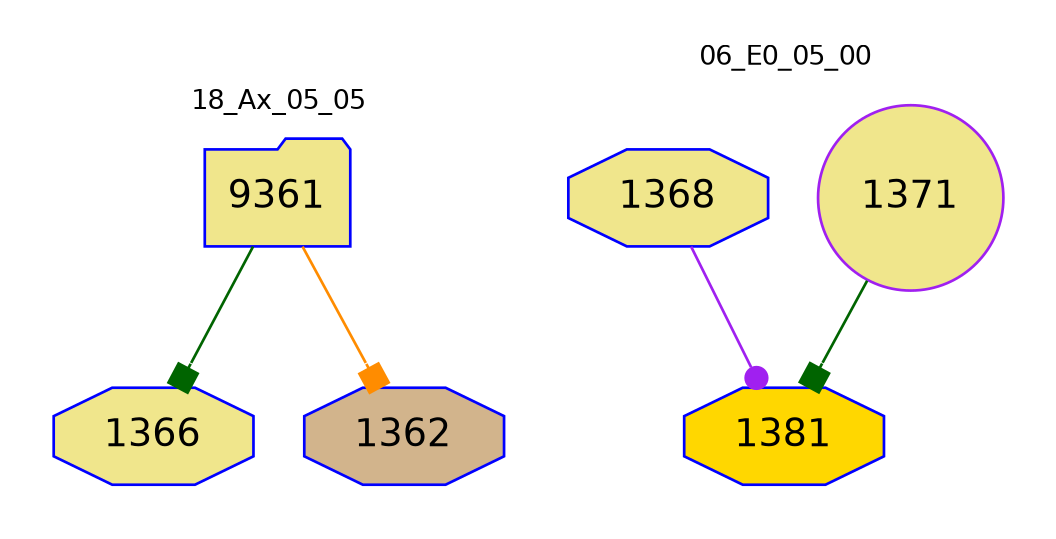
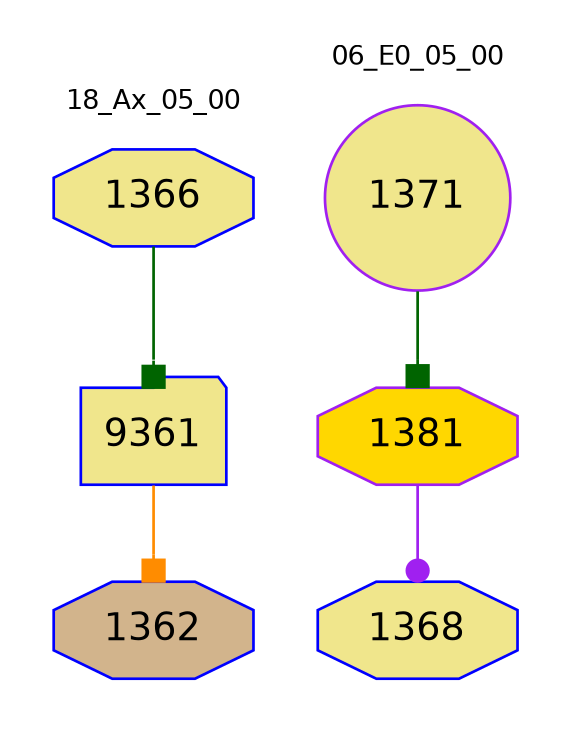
  digraph {
    fontname="DejaVu Sans"
    node [color=blue fillcolor=khaki fontname="DejaVu Sans" shape=octagon style=filled]
    edge [arrowhead=box color=darkgreen fontname="DejaVu Sans"]
    n1 [label=1366]
    n2 [label=9361 shape=folder]
    n3 [fillcolor=tan label=1362]
    n4 [color=purple label=1371 shape=circle]
    n5 [label=1368]
-   n6 [fillcolor=gold label=1381]
+   n6 [color=purple fillcolor=gold label=1381]
    subgraph cluster_1 {
      color=white
      fontsize=10
-     label="18_Ax_05_05"
+     label="18_Ax_05_00"
      n1
      n2
      n3
    }
    subgraph cluster_2 {
      color=white
      fontsize=10
      label="06_E0_05_00"
      n4
      n5
      n6
    }
-   n2 -> n1
+   n1 -> n2
    n2 -> n3 [color=darkorange]
    n4 -> n6
-   n5 -> n6 [arrowhead=dot color=purple]
+   n6 -> n5 [arrowhead=dot color=purple]
  }
